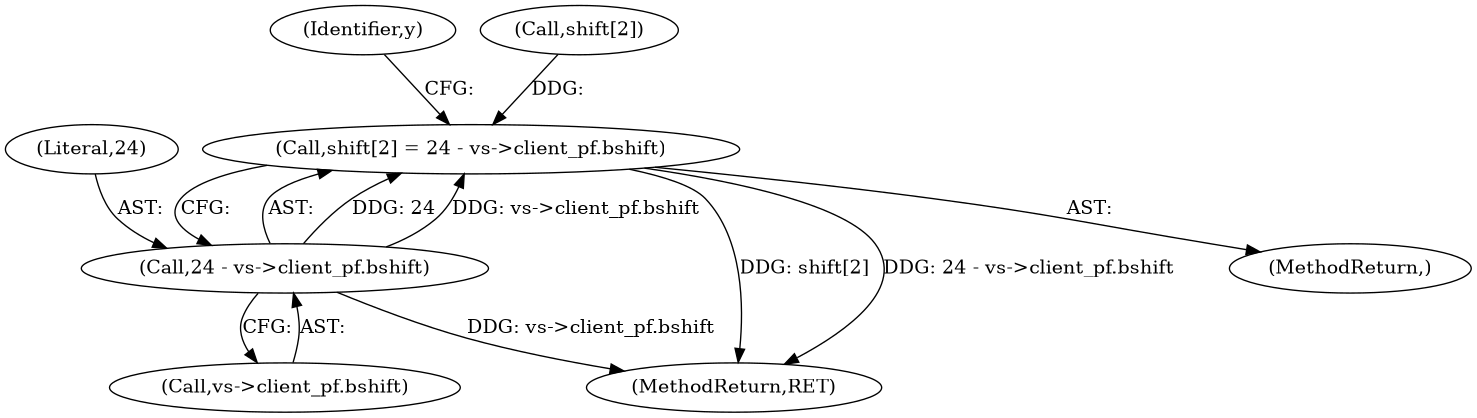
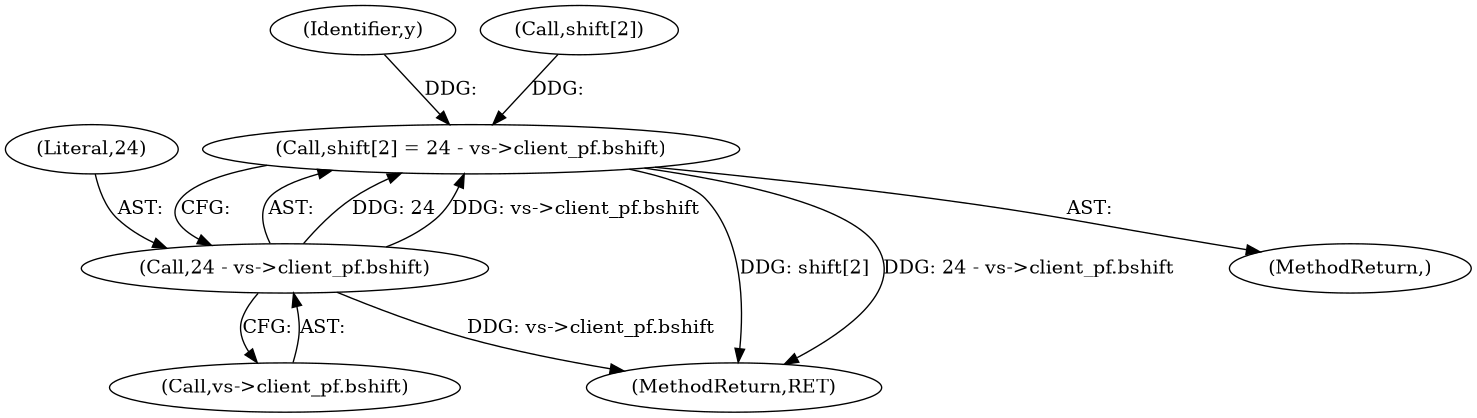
  digraph {
    n1 [label="(Call,shift[2] = 24 - vs->client_pf.bshift)"]
    n2 [label="(Call,24 - vs->client_pf.bshift)"]
    n3 [label="(MethodReturn,RET)"]
    n4 [label="(MethodReturn,)"]
    n5 [label="(Call,vs->client_pf.bshift)"]
    n6 [label="(Identifier,y)"]
    n7 [label="(Call,shift[2])"]
    n8 [label="(Literal,24)"]
    n1 -> n2 [label="CFG: "]
    n1 -> n3 [label="DDG: shift[2]"]
    n1 -> n3 [label="DDG: 24 - vs->client_pf.bshift"]
    n1 -> n4 [label="AST: "]
    n2 -> n1 [label="AST: "]
    n2 -> n1 [label="DDG: 24"]
    n2 -> n1 [label="DDG: vs->client_pf.bshift"]
    n2 -> n3 [label="DDG: vs->client_pf.bshift"]
    n2 -> n5 [label="CFG: "]
    n5 -> n2 [label="AST: "]
-   n6 -> n1 [label="CFG: "]
+   n6 -> n1 [label="DDG: "]
    n7 -> n1 [label="DDG: "]
    n8 -> n2 [label="AST: "]
  }
